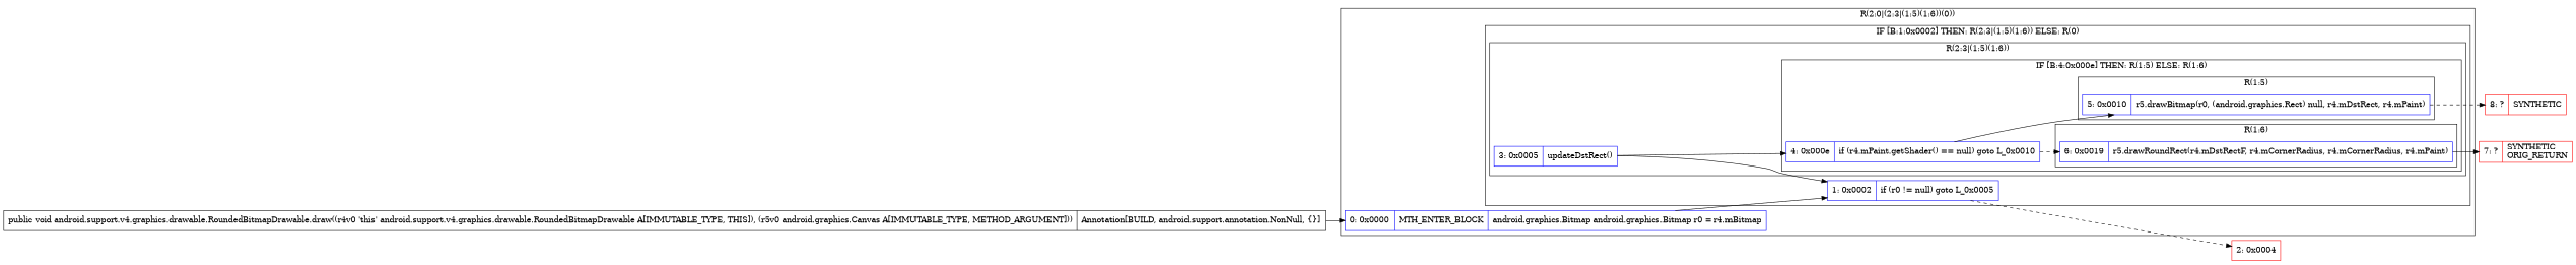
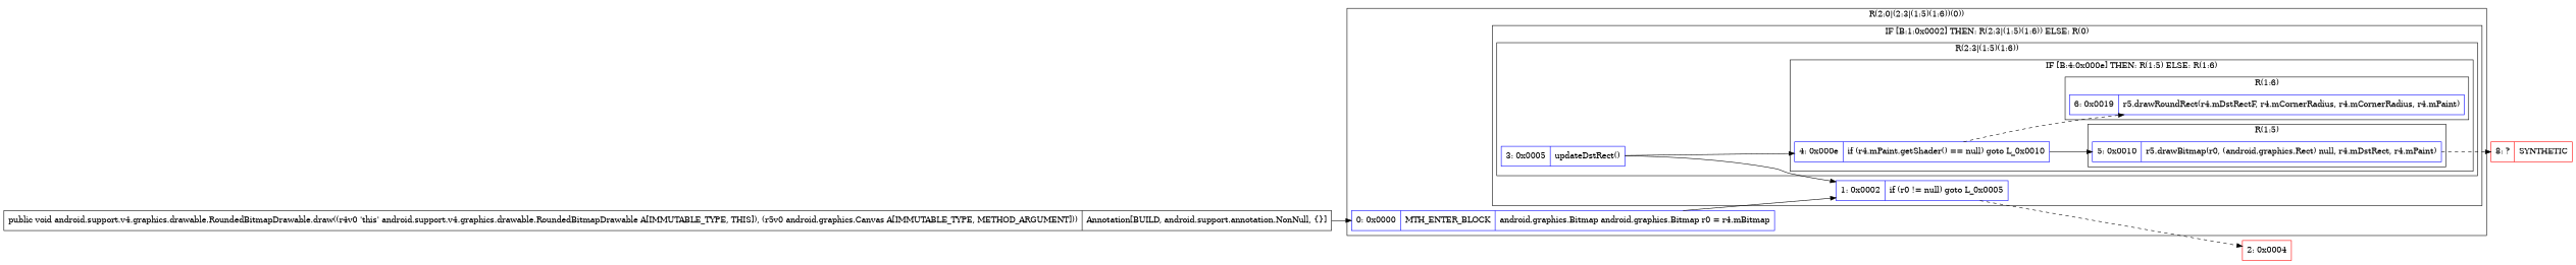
  digraph {
    fontname="DejaVu Serif"
    rankdir=LR
    node [color=blue fontname="DejaVu Serif" shape=record]
    edge [fontname="DejaVu Serif"]
    n1 [label="{5\:\ 0x0010|r5.drawBitmap(r0, (android.graphics.Rect) null, r4.mDstRect, r4.mPaint)\l}"]
    n2 [label="{6\:\ 0x0019|r5.drawRoundRect(r4.mDstRectF, r4.mCornerRadius, r4.mCornerRadius, r4.mPaint)\l}"]
    n3 [label="{4\:\ 0x000e|if (r4.mPaint.getShader() == null) goto L_0x0010\l}"]
    n4 [label="{3\:\ 0x0005|updateDstRect()\l}"]
    n5 [label="{1\:\ 0x0002|if (r0 != null) goto L_0x0005\l}"]
    n6 [label="{0\:\ 0x0000|MTH_ENTER_BLOCK\l|android.graphics.Bitmap android.graphics.Bitmap r0 = r4.mBitmap\l}"]
    n7 [color=red label="{8\:\ ?|SYNTHETIC\l}"]
-   n8 [color=red label="{7\:\ ?|SYNTHETIC\lORIG_RETURN\l}"]
    n9 [color=red label="{2\:\ 0x0004}"]
    n10 [label="{public void android.support.v4.graphics.drawable.RoundedBitmapDrawable.draw((r4v0 'this' android.support.v4.graphics.drawable.RoundedBitmapDrawable A[IMMUTABLE_TYPE, THIS]), (r5v0 android.graphics.Canvas A[IMMUTABLE_TYPE, METHOD_ARGUMENT]))  | Annotation[BUILD, android.support.annotation.NonNull, \{\}]\l}" color=""]
    subgraph cluster_1 {
      label="R(2:0|(2:3|(1:5)(1:6))(0))"
      n6
      subgraph cluster_2 {
        label="IF [B:1:0x0002] THEN: R(2:3|(1:5)(1:6)) ELSE: R(0)"
        n5
        subgraph cluster_3 {
          label="R(2:3|(1:5)(1:6))"
          n4
          subgraph cluster_4 {
            label="IF [B:4:0x000e] THEN: R(1:5) ELSE: R(1:6)"
            n3
            subgraph cluster_5 {
              label="R(1:5)"
              n1
            }
            subgraph cluster_6 {
              label="R(1:6)"
              n2
            }
          }
        }
        subgraph cluster_7 {
          label="R(0)"
        }
      }
    }
    n1 -> n7 [style=dashed]
-   n2 -> n8
    n3 -> n1
    n3 -> n2 [style=dashed]
    n4 -> n3
    n4 -> n5
    n5 -> n9 [style=dashed]
    n6 -> n5
    n10 -> n6
  }
